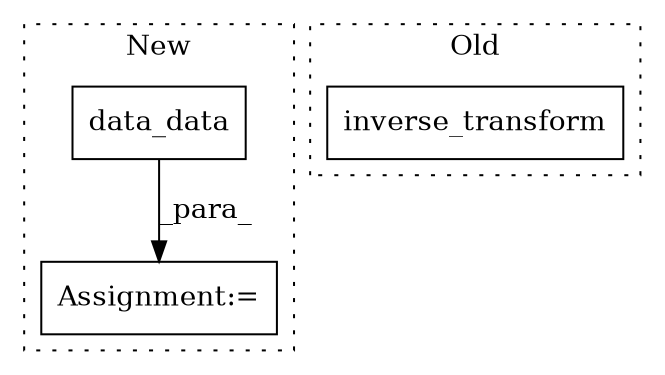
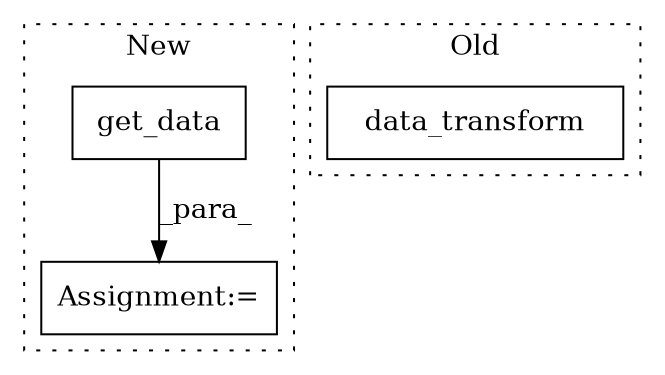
  digraph {
    node [a=32 shape=box]
-   n1 [l=10 label=data_data s=1454]
+   n1 [l=10 label=get_data s=1454]
    n2 [a=7 l=1 label="Assignment:=" s=1415]
-   n3 [l="18,1" label=inverse_transform s="1258,1288"]
+   n3 [l="18,1" label=data_transform s="1258,1288"]
    subgraph cluster_1 {
      label=New
      style=dotted
      n1
      n2
    }
    subgraph cluster_2 {
      label=Old
      style=dotted
      n3
    }
    n1 -> n2 [label=_para_]
  }
